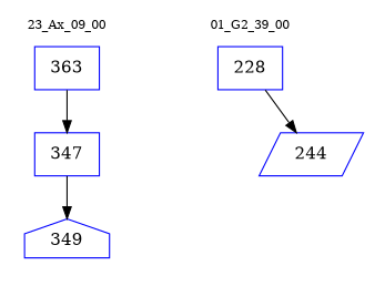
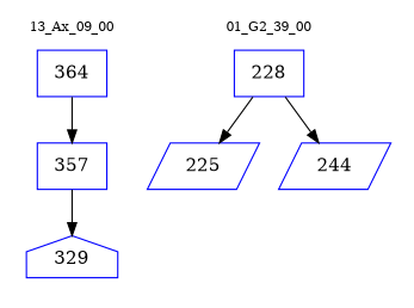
  digraph {
    node [color=blue shape=box]
    edge [color=black]
-   n1 [label=347]
-   n2 [label=349 shape=house]
-   n3 [label=363]
+   n1 [label=357]
+   n2 [label=329 shape=house]
+   n3 [label=364]
    n4 [label=228]
+   n5 [label=225 shape=parallelogram]
    n6 [label=244 shape=parallelogram]
    subgraph cluster_1 {
      color=white
      fontsize=10
-     label="23_Ax_09_00"
+     label="13_Ax_09_00"
      n1
      n2
      n3
    }
    subgraph cluster_2 {
      color=white
      fontsize=10
      label="01_G2_39_00"
      n4
+     n5
      n6
    }
    n1 -> n2
    n3 -> n1
+   n4 -> n5
    n4 -> n6
  }
